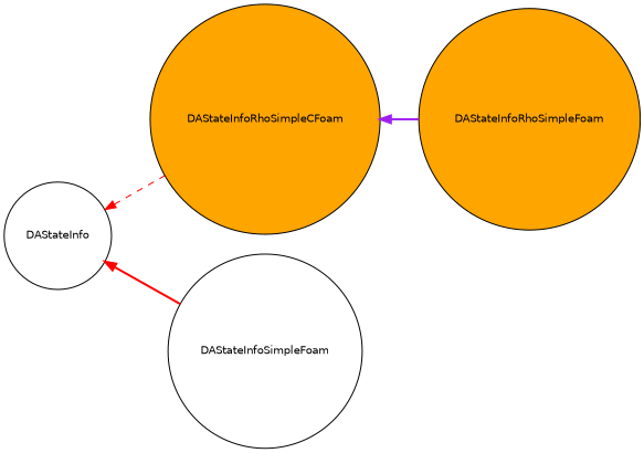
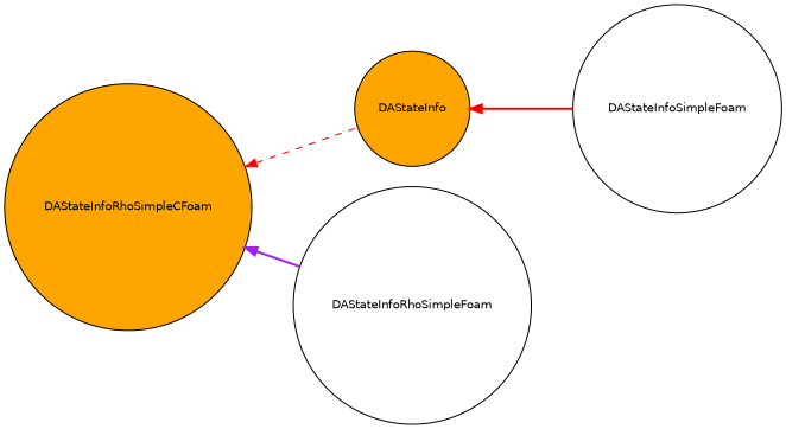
  digraph {
    rankdir=LR
    node [color=black fillcolor=white fontname=Helvetica fontsize=10 shape=circle style=filled]
    edge [color=red dir=back fontname=Helvetica fontsize=10 labelfontname=Helvetica labelfontsize=10 style=bold]
-   n1 [fontcolor=black height=0.2 label=DAStateInfo width=0.4]
+   n1 [fillcolor=orange fontcolor=black height=0.2 label=DAStateInfo width=0.4]
    n2 [fillcolor=orange height=0.2 label=DAStateInfoRhoSimpleCFoam width=0.4]
    n3 [height=0.2 label=DAStateInfoSimpleFoam width=0.4]
-   n4 [fillcolor=orange height=0.2 label=DAStateInfoRhoSimpleFoam width=0.4]
-   n1 -> n2 [style=dashed]
+   n4 [height=0.2 label=DAStateInfoRhoSimpleFoam width=0.4]
+   n2 -> n1 [style=dashed]
    n1 -> n3
    n2 -> n4 [color=purple]
  }
